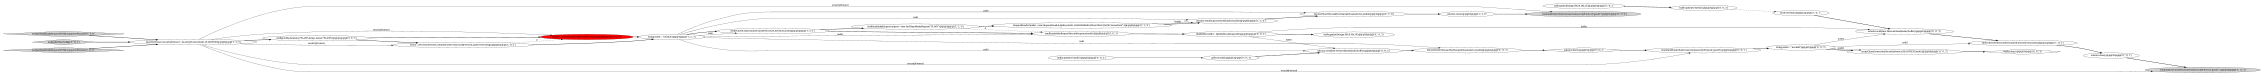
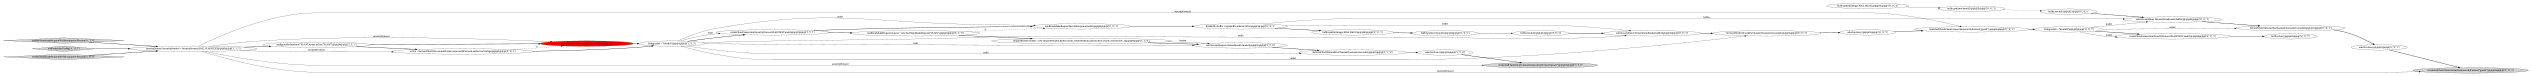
  digraph {
    fontname=Merriweather
    rankdir=LR
    node [fillcolor=white fontname=Merriweather shape=ellipse style=filled]
    edge [fontname=Merriweather style=bold]
    n1 [label="ByteBuffer buffer = ByteBuffer.allocate(1024)@@@9@@@['0', '0', '1']"]
    n2 [label="selector.send(new NetworkSend(node2,buffer))@@@23@@@['0', '0', '1']"]
    n3 [label="selector.send(new NetworkSend(node1,buffer))@@@13@@@['0', '0', '1']"]
    n4 [label="buffer.putInt(Integer.MAX_VALUE)@@@10@@@['0', '0', '1']"]
    n5 [label="NetworkTestUtils.waitForChannelClose(selector,node2)@@@24@@@['0', '0', '1']"]
    n6 [label="NetworkTestUtils.waitForChannelClose(selector,node1)@@@14@@@['0', '0', '1']"]
    n7 [label="buffer.put(new byte(((()@@@11@@@['0', '0', '1']"]
    n8 [label="selector.close()@@@25@@@['0', '0', '1']"]
    n9 [fillcolor=lightgray label="createAndCheckClientConnection(securityProtocol,\"good2\")@@@26@@@['0', '0', '1']"]
-   n10 [label="buffer.clear()@@@19@@@['0', '0', '1']" shape=diamond]
+   n10 [label="buffer.clear()@@@19@@@['0', '0', '1']"]
    n11 [label="buffer.putInt(Integer.MAX_VALUE)@@@20@@@['0', '0', '1']"]
    n12 [label="buffer.put(new byte(((()@@@21@@@['0', '0', '1']"]
    n13 [label="SaslHandshakeRequest request = new SaslHandshakeRequest(\"PLAIN\")@@@8@@@['1', '1', '0']"]
    n14 [label="RequestHeader header = new RequestHeader(ApiKeys.SASL_HANDSHAKE.id,Short.MAX_VALUE,\"someclient\",2)@@@9@@@['1', '1', '0']"]
    n15 [label="sendHandshakeRequestReceiveResponse(node1)@@@8@@@['0', '0', '1']"]
    n16 [label="selector.send(request.toSend(node1,header))@@@10@@@['1', '1', '0']"]
-   n17 [label="selector.close()@@@15@@@['0', '0', '1']" shape=diamond]
+   n17 [label="selector.close()@@@15@@@['0', '0', '1']"]
    n18 [label="createAndCheckClientConnection(securityProtocol,\"good1\")@@@16@@@['0', '0', '1']"]
    n19 [label="buffer.rewind()@@@22@@@['0', '0', '1']"]
    n20 [label="String node2 = \"invalid2\"@@@17@@@['0', '0', '1']"]
    n21 [label="createClientConnection(SecurityProtocol.PLAINTEXT,node2)@@@18@@@['0', '0', '1']"]
    n22 [label="NetworkTestUtils.waitForChannelClose(selector,node1)@@@11@@@['1', '1', '0']"]
    n23 [label="selector.close()@@@12@@@['1', '1', '0']"]
    n24 [label="buffer.rewind()@@@12@@@['0', '0', '1']"]
    n25 [fillcolor=lightgray label="createAndCheckClientConnection(securityProtocol,\"good1\")@@@13@@@['1', '1', '0']"]
    n26 [fillcolor=lightgray label="testSaslHandshakeRequestWithUnsupportedVersion['0', '1', '0']" shape=diamond]
    n27 [label="SecurityProtocol securityProtocol = SecurityProtocol.SASL_PLAINTEXT@@@3@@@['1', '1', '1']"]
    n28 [fillcolor=red label="server = createEchoServer(securityProtocol)@@@5@@@['0', '1', '0']"]
    n29 [label="server = NetworkTestUtils.createEchoServer(securityProtocol,saslServerConfigs)@@@5@@@['1', '0', '1']"]
    n30 [label="configureMechanisms(\"PLAIN\",Arrays.asList(\"PLAIN\"))@@@4@@@['1', '1', '1']"]
    n31 [label="String node1 = \"invalid1\"@@@6@@@['1', '1', '1']"]
    n32 [label="createClientConnection(SecurityProtocol.PLAINTEXT,node1)@@@7@@@['1', '1', '1']"]
    n33 [fillcolor=lightgray label="testPacketSizeTooBig['0', '0', '1']" shape=diamond]
    n34 [fillcolor=lightgray label="testSaslHandshakeRequestWithUnsupportedVersion['1', '0', '0']" shape=diamond]
    n1 -> n2 [label=buffer style=solid]
    n1 -> n3 [label=buffer style=solid]
    n1 -> n4
    n2 -> n5
    n3 -> n6
+   n4 -> n7
    n5 -> n8
    n6 -> n17
    n7 -> n24 [style=solid]
    n8 -> n9
-   n11 -> n12
+   n11 -> n12 [style=solid]
    n12 -> n19 [style=dashed]
    n13 -> n14
    n13 -> n15 [label=0 style=dashed]
    n14 -> n16 [label=header style=solid]
    n14 -> n16
    n15 -> n1
    n16 -> n22
    n17 -> n18
    n18 -> n20
    n19 -> n2
    n20 -> n2 [label=node2 style=solid]
    n20 -> n5 [label=node2 style=solid]
    n20 -> n21 [label=node2 style=solid]
    n20 -> n21
    n21 -> n10
    n22 -> n23
    n23 -> n25
    n24 -> n3
    n26 -> n27
    n27 -> n9 [label=securityProtocol style=solid]
    n27 -> n18 [label=securityProtocol style=solid]
    n27 -> n25 [label=securityProtocol style=solid]
    n27 -> n28 [label=securityProtocol style=solid]
    n27 -> n29 [label=securityProtocol style=solid]
    n27 -> n30
    n28 -> n31
    n29 -> n28 [label=0 style=dashed]
    n29 -> n31
    n30 -> n28
    n30 -> n29
    n31 -> n3 [label=node1 style=solid]
    n31 -> n6 [label=node1 style=solid]
    n31 -> n15 [label=node1 style=solid]
    n31 -> n16 [label=node1 style=solid]
    n31 -> n22 [label=node1 style=solid]
    n31 -> n32 [label=node1 style=solid]
    n31 -> n32
    n32 -> n13
    n32 -> n15
    n33 -> n27
    n34 -> n27
  }
